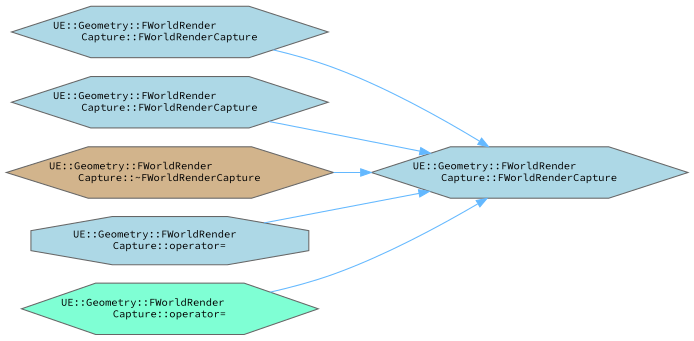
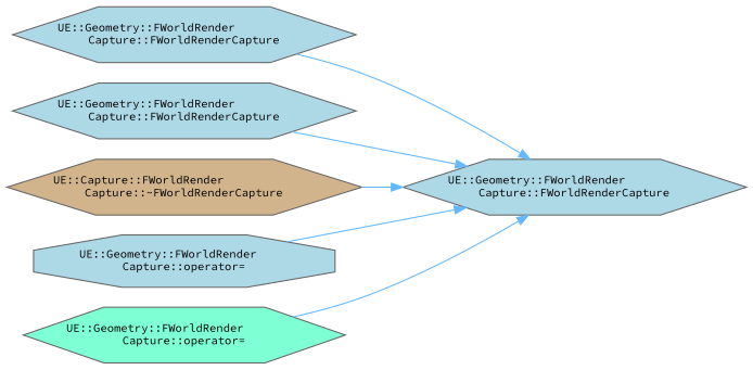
  digraph {
    rankdir=RL
    fontname="Source Code Pro"
    node [color=grey40 fillcolor=lightblue fontname="Source Code Pro" fontsize=10 shape=hexagon style=filled]
    edge [color=steelblue1 dir=back fontname="Source Code Pro" fontsize=10 labelfontname=Helvetica labelfontsize=10 style=solid]
    n1 [color=gray40 fontcolor=black height=0.2 label="UE::Geometry::FWorldRender\lCapture::FWorldRenderCapture" width=0.4]
    n2 [height=0.2 label="UE::Geometry::FWorldRender\lCapture::FWorldRenderCapture" width=0.4]
    n3 [height=0.2 label="UE::Geometry::FWorldRender\lCapture::FWorldRenderCapture" width=0.4]
-   n4 [fillcolor=tan height=0.2 label="UE::Geometry::FWorldRender\lCapture::~FWorldRenderCapture" width=0.4]
+   n4 [fillcolor=tan height=0.2 label="UE::Capture::FWorldRender\lCapture::~FWorldRenderCapture" width=0.4]
    n5 [height=0.2 label="UE::Geometry::FWorldRender\lCapture::operator=" shape=octagon width=0.4]
    n6 [fillcolor=aquamarine height=0.2 label="UE::Geometry::FWorldRender\lCapture::operator=" width=0.4]
    n1 -> n2
    n1 -> n3
    n1 -> n4
    n1 -> n5
    n1 -> n6
  }
